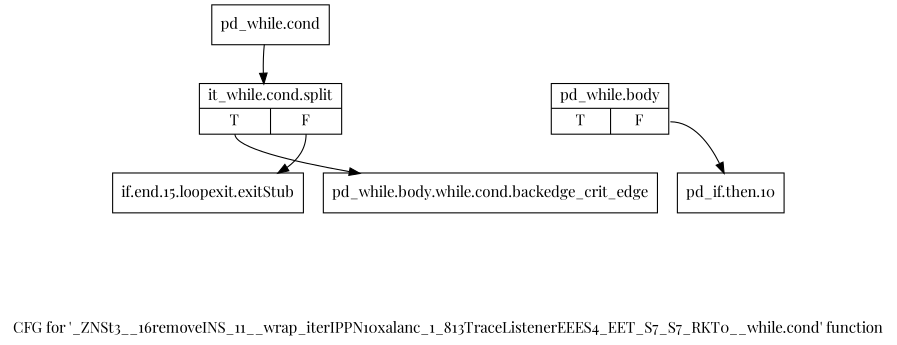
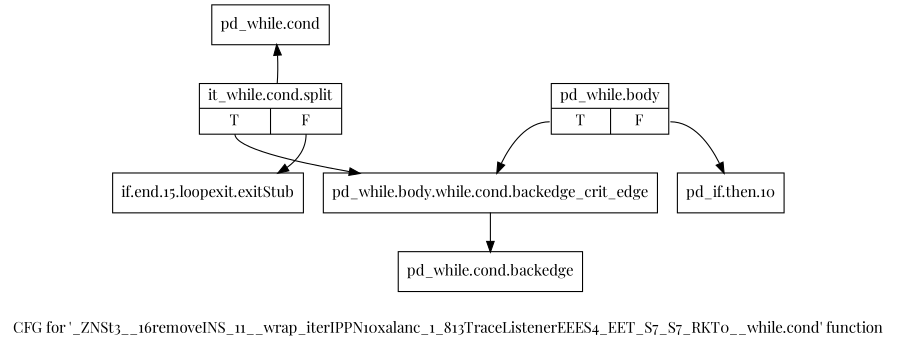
  digraph {
    fontname="Playfair Display"
    label="CFG for '_ZNSt3__16removeINS_11__wrap_iterIPPN10xalanc_1_813TraceListenerEEES4_EET_S7_S7_RKT0__while.cond' function"
    node [fontname="Playfair Display" shape=record]
    edge [fontname="Playfair Display"]
    n1 [label="{pd_while.cond}"]
    n2 [label="{it_while.cond.split|{<s0>T|<s1>F}}"]
    n3 [label="{if.end.15.loopexit.exitStub}"]
    n4 [label="{pd_while.body.while.cond.backedge_crit_edge}"]
    n5 [label="{pd_while.body|{<s0>T|<s1>F}}"]
    n6 [label="{pd_if.then.10}"]
-   n1 -> n2
+   n7 [label="{pd_while.cond.backedge}"]
+   n2 -> n1
    n2 -> n3 [tailport=s1]
    n2 -> n4 [tailport=s0]
+   n4 -> n7
+   n5 -> n4 [tailport=s0]
    n5 -> n6 [tailport=s1]
  }
